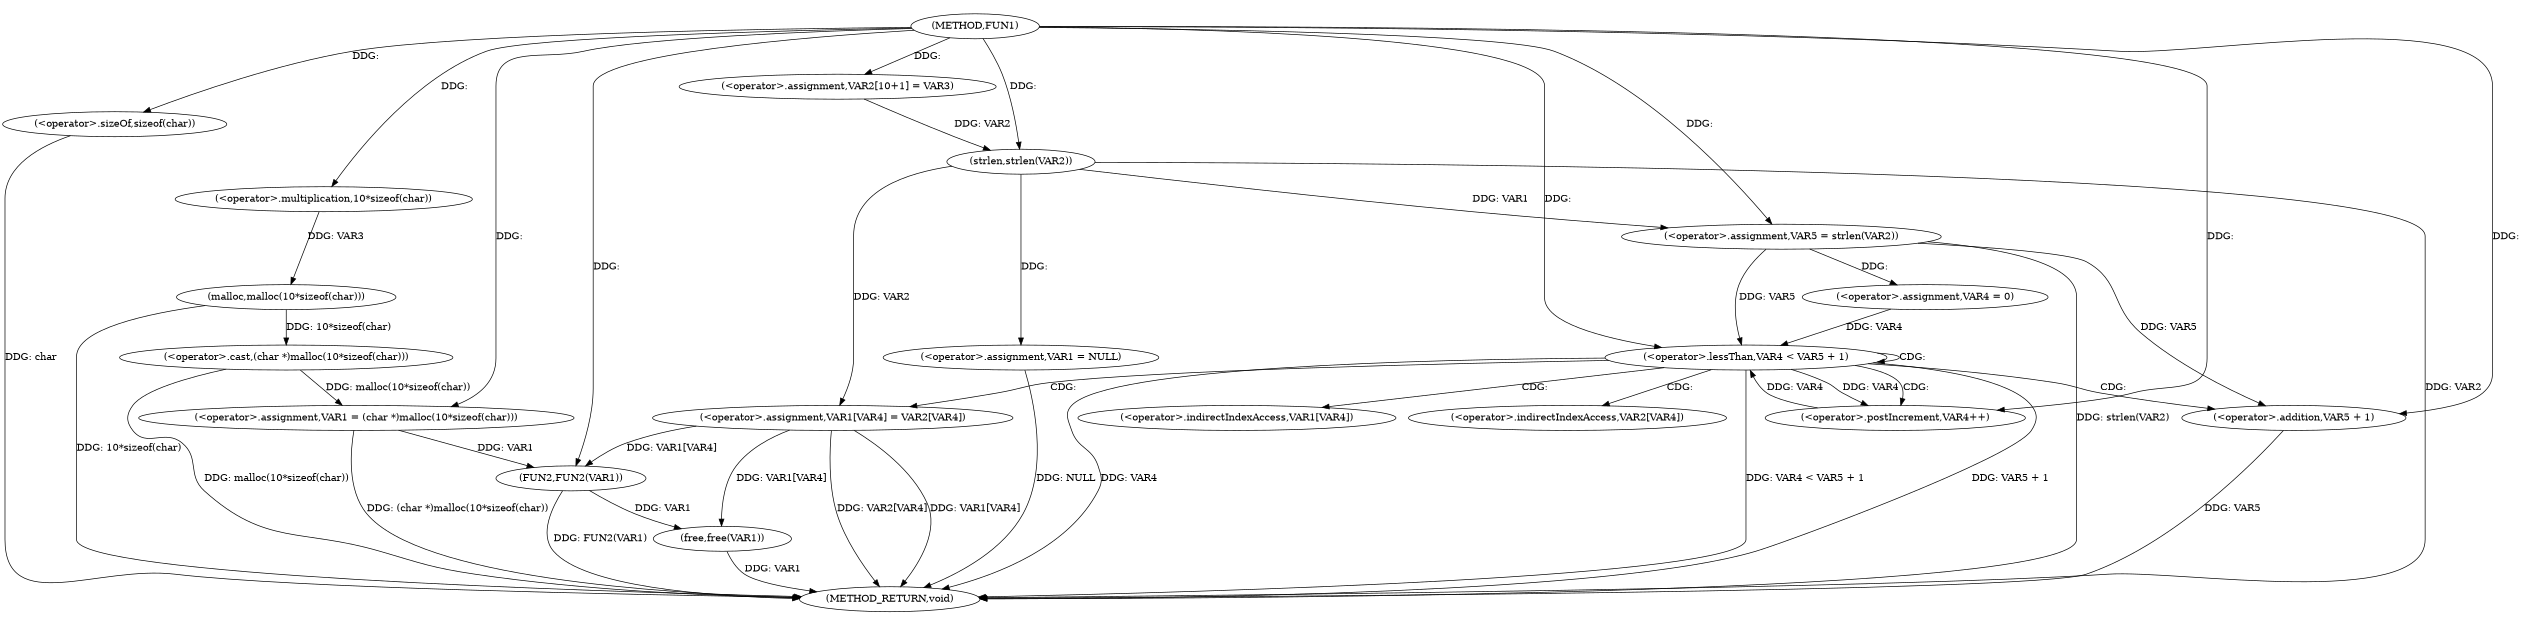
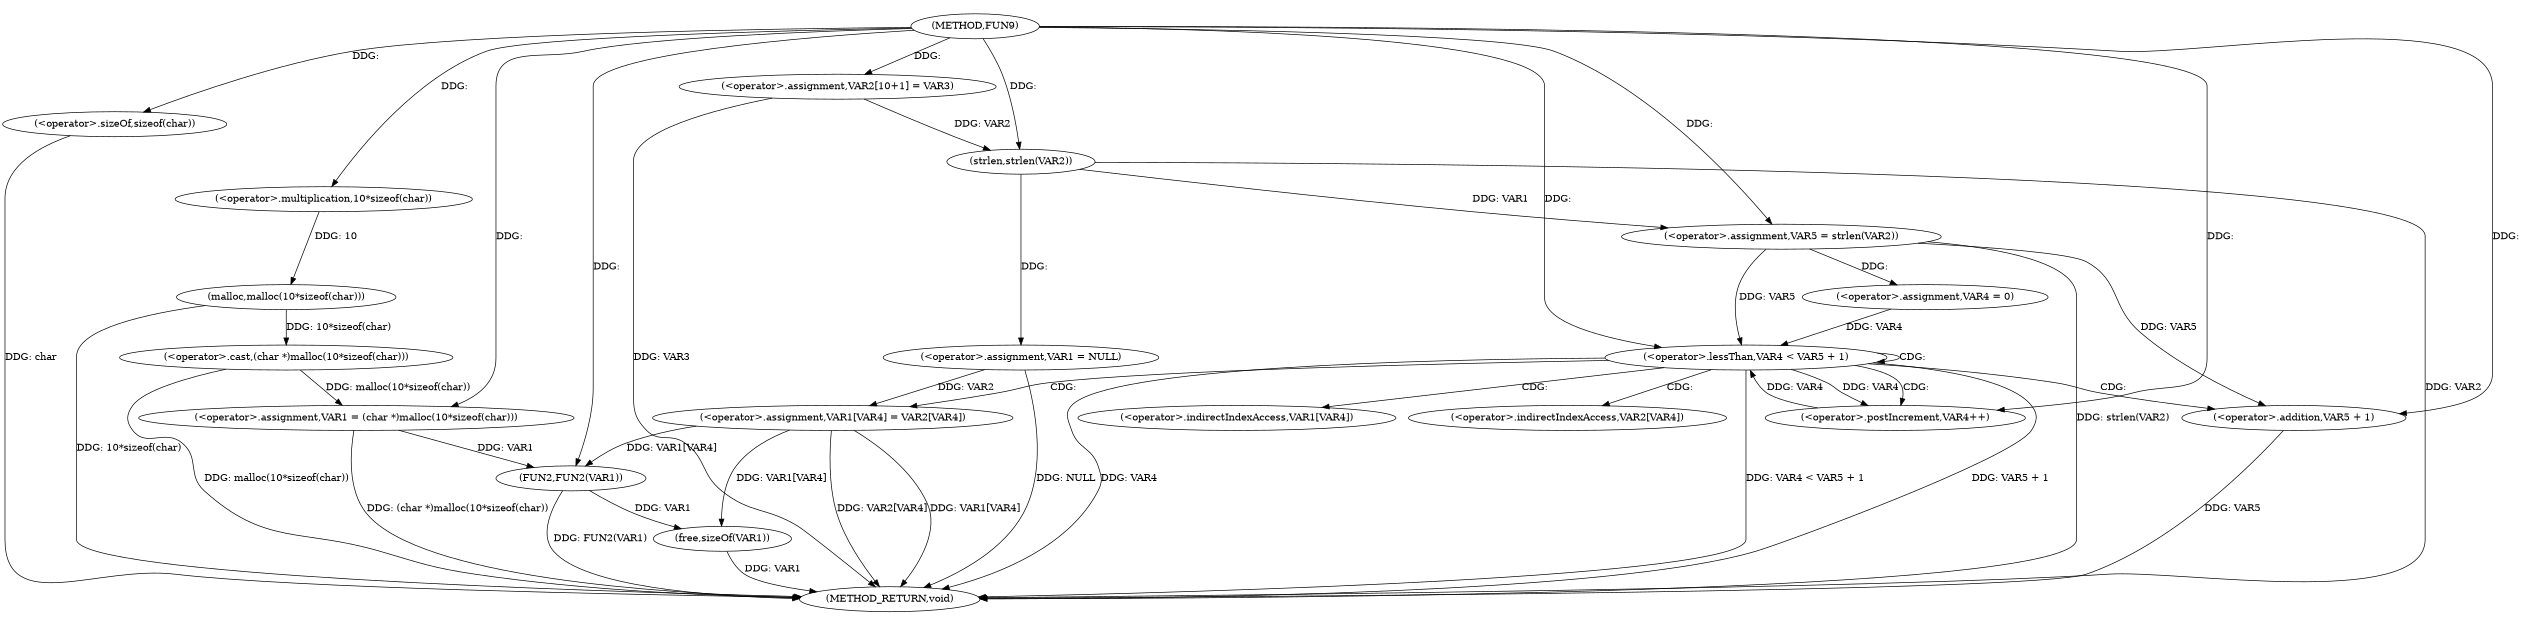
  digraph {
    fontname="DejaVu Serif"
    node [fontname="DejaVu Serif"]
    edge [fontname="DejaVu Serif"]
-   n1 [label="(METHOD,FUN1)"]
+   n1 [label="(METHOD,FUN9)"]
    n2 [label="(<operator>.assignment,VAR1 = (char *)malloc(10*sizeof(char)))"]
    n3 [label="(<operator>.multiplication,10*sizeof(char))"]
    n4 [label="(<operator>.sizeOf,sizeof(char))"]
    n5 [label="(<operator>.assignment,VAR2[10+1] = VAR3)"]
    n6 [label="(<operator>.assignment,VAR5 = strlen(VAR2))"]
    n7 [label="(strlen,strlen(VAR2))"]
    n8 [label="(<operator>.lessThan,VAR4 < VAR5 + 1)"]
    n9 [label="(<operator>.addition,VAR5 + 1)"]
    n10 [label="(<operator>.postIncrement,VAR4++)"]
    n11 [label="(FUN2,FUN2(VAR1))"]
    n12 [label="(<operator>.assignment,VAR1 = NULL)"]
    n13 [label="(METHOD_RETURN,void)"]
    n14 [label="(malloc,malloc(10*sizeof(char)))"]
    n15 [label="(<operator>.assignment,VAR4 = 0)"]
    n16 [label="(<operator>.assignment,VAR1[VAR4] = VAR2[VAR4])"]
    n17 [label="(<operator>.indirectIndexAccess,VAR1[VAR4])"]
    n18 [label="(<operator>.indirectIndexAccess,VAR2[VAR4])"]
-   n19 [label="(free,free(VAR1))"]
+   n19 [label="(free,sizeOf(VAR1))"]
    n20 [label="(<operator>.cast,(char *)malloc(10*sizeof(char)))"]
    n1 -> n2 [label="DDG: "]
    n1 -> n3 [label="DDG: "]
    n1 -> n4 [label="DDG: "]
    n1 -> n5 [label="DDG: "]
    n1 -> n6 [label="DDG: "]
    n1 -> n7 [label="DDG: "]
    n1 -> n8 [label="DDG: "]
    n1 -> n9 [label="DDG: "]
    n1 -> n10 [label="DDG: "]
    n1 -> n11 [label="DDG: "]
    n2 -> n11 [label="DDG: VAR1"]
    n2 -> n13 [label="DDG: (char *)malloc(10*sizeof(char))"]
-   n3 -> n14 [label="DDG: VAR3"]
+   n3 -> n14 [label="DDG: 10"]
    n4 -> n13 [label="DDG: char"]
    n5 -> n7 [label="DDG: VAR2"]
+   n5 -> n13 [label="DDG: VAR3"]
    n6 -> n8 [label="DDG: VAR5"]
    n6 -> n9 [label="DDG: VAR5"]
    n6 -> n13 [label="DDG: strlen(VAR2)"]
    n6 -> n15 [label="DDG: "]
    n7 -> n6 [label="DDG: VAR1"]
    n7 -> n12 [label="DDG: "]
    n7 -> n13 [label="DDG: VAR2"]
-   n7 -> n16 [label="DDG: VAR2"]
+   n12 -> n16 [label="DDG: VAR2"]
    n8 -> n8 [label="CDG: "]
    n8 -> n9 [label="CDG: "]
    n8 -> n10 [label="DDG: VAR4"]
    n8 -> n10 [label="CDG: "]
    n8 -> n13 [label="DDG: VAR4 < VAR5 + 1"]
    n8 -> n13 [label="DDG: VAR5 + 1"]
    n8 -> n13 [label="DDG: VAR4"]
    n8 -> n16 [label="CDG: "]
    n8 -> n17 [label="CDG: "]
    n8 -> n18 [label="CDG: "]
    n9 -> n13 [label="DDG: VAR5"]
    n10 -> n8 [label="DDG: VAR4"]
    n11 -> n13 [label="DDG: FUN2(VAR1)"]
    n11 -> n19 [label="DDG: VAR1"]
    n12 -> n13 [label="DDG: NULL"]
    n14 -> n13 [label="DDG: 10*sizeof(char)"]
    n14 -> n20 [label="DDG: 10*sizeof(char)"]
    n15 -> n8 [label="DDG: VAR4"]
    n16 -> n11 [label="DDG: VAR1[VAR4]"]
    n16 -> n13 [label="DDG: VAR2[VAR4]"]
    n16 -> n13 [label="DDG: VAR1[VAR4]"]
    n16 -> n19 [label="DDG: VAR1[VAR4]"]
    n19 -> n13 [label="DDG: VAR1"]
    n20 -> n2 [label="DDG: malloc(10*sizeof(char))"]
    n20 -> n13 [label="DDG: malloc(10*sizeof(char))"]
  }
